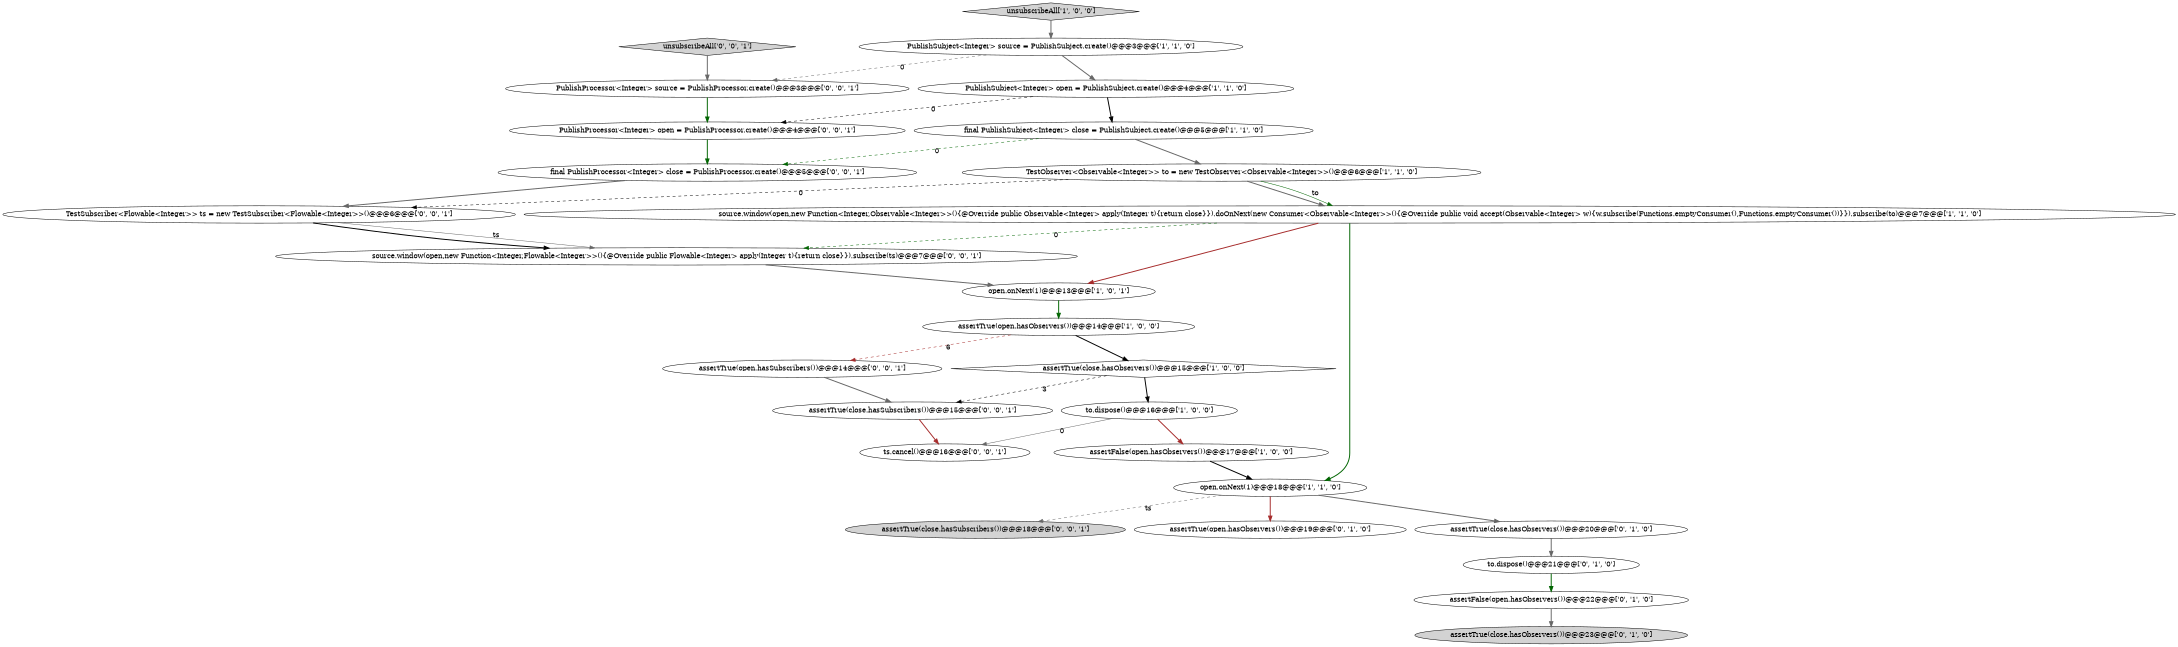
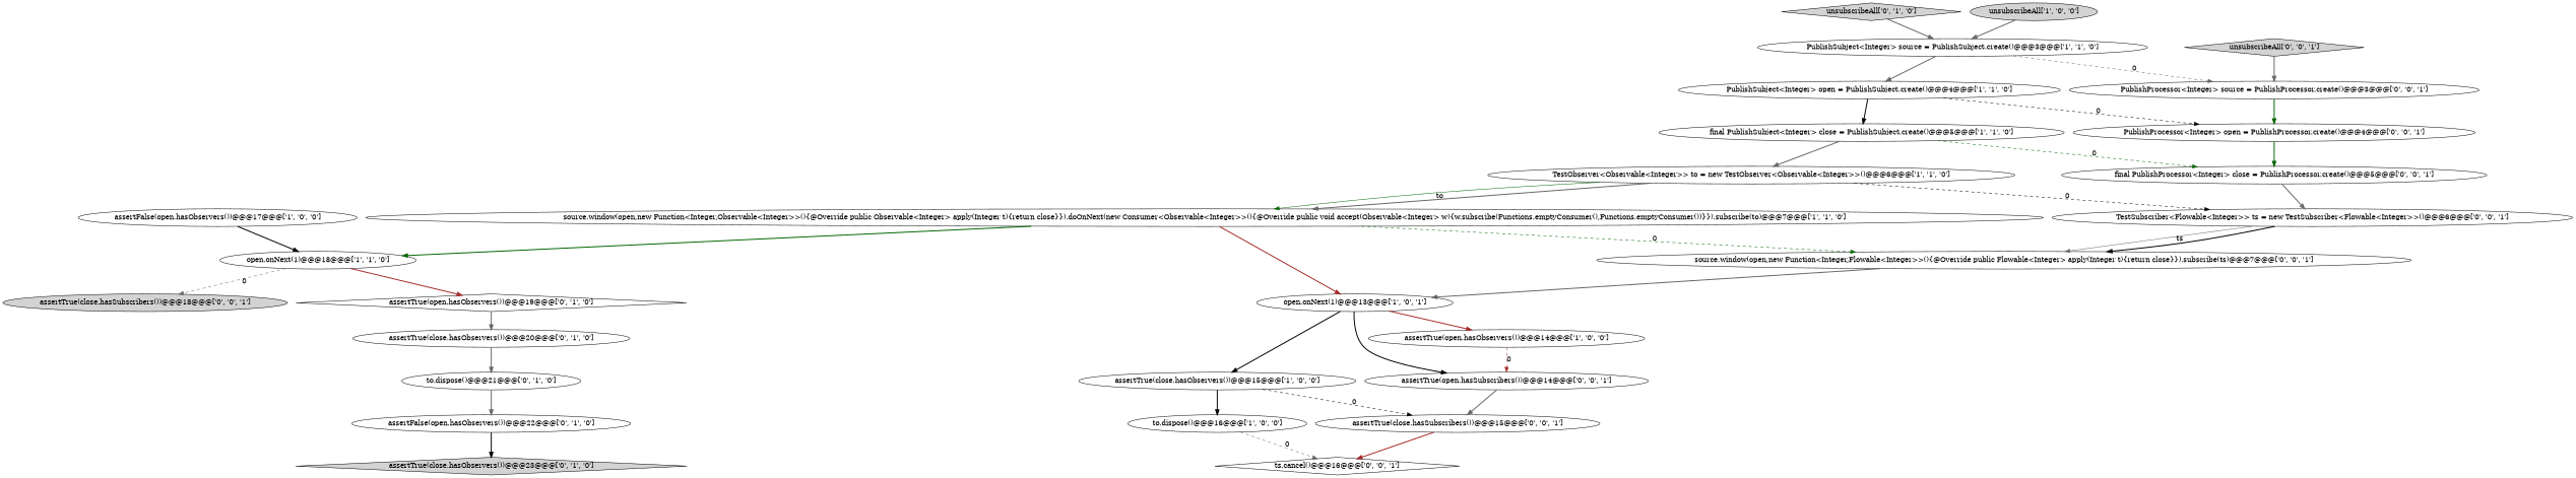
  digraph {
    node [fillcolor=white shape=ellipse style=filled]
    edge [color=gray40 style=bold]
-   n1 [label="assertTrue(close.hasObservers())@@@15@@@['1', '0', '0']" shape=diamond]
+   n1 [label="assertTrue(close.hasObservers())@@@15@@@['1', '0', '0']"]
    n2 [label="assertTrue(close.hasSubscribers())@@@15@@@['0', '0', '1']"]
    n3 [label="to.dispose()@@@16@@@['1', '0', '0']"]
-   n4 [label="ts.cancel()@@@16@@@['0', '0', '1']"]
+   n4 [label="ts.cancel()@@@16@@@['0', '0', '1']" shape=diamond]
    n5 [label="assertFalse(open.hasObservers())@@@17@@@['1', '0', '0']"]
    n6 [label="PublishSubject<Integer> open = PublishSubject.create()@@@4@@@['1', '1', '0']"]
    n7 [label="final PublishSubject<Integer> close = PublishSubject.create()@@@5@@@['1', '1', '0']"]
    n8 [label="PublishProcessor<Integer> open = PublishProcessor.create()@@@4@@@['0', '0', '1']"]
    n9 [label="final PublishProcessor<Integer> close = PublishProcessor.create()@@@5@@@['0', '0', '1']"]
    n10 [label="TestObserver<Observable<Integer>> to = new TestObserver<Observable<Integer>>()@@@6@@@['1', '1', '0']"]
    n11 [fillcolor=lightgray label="unsubscribeAll['0', '0', '1']" shape=diamond]
    n12 [label="PublishProcessor<Integer> source = PublishProcessor.create()@@@3@@@['0', '0', '1']"]
    n13 [label="to.dispose()@@@21@@@['0', '1', '0']"]
    n14 [label="assertFalse(open.hasObservers())@@@22@@@['0', '1', '0']"]
-   n15 [fillcolor=lightgray label="assertTrue(close.hasObservers())@@@23@@@['0', '1', '0']"]
+   n15 [fillcolor=lightgray label="assertTrue(close.hasObservers())@@@23@@@['0', '1', '0']" shape=diamond]
    n16 [label="TestSubscriber<Flowable<Integer>> ts = new TestSubscriber<Flowable<Integer>>()@@@6@@@['0', '0', '1']"]
    n17 [label="source.window(open,new Function<Integer,Flowable<Integer>>(){@Override public Flowable<Integer> apply(Integer t){return close}}).subscribe(ts)@@@7@@@['0', '0', '1']"]
    n18 [label="open.onNext(1)@@@13@@@['1', '0', '1']"]
    n19 [label="assertTrue(open.hasSubscribers())@@@14@@@['0', '0', '1']"]
    n20 [label="assertTrue(open.hasObservers())@@@14@@@['1', '0', '0']"]
    n21 [fillcolor=lightgray label="assertTrue(close.hasSubscribers())@@@18@@@['0', '0', '1']"]
    n22 [label="source.window(open,new Function<Integer,Observable<Integer>>(){@Override public Observable<Integer> apply(Integer t){return close}}).doOnNext(new Consumer<Observable<Integer>>(){@Override public void accept(Observable<Integer> w){w.subscribe(Functions.emptyConsumer(),Functions.emptyConsumer())}}).subscribe(to)@@@7@@@['1', '1', '0']"]
    n23 [label="open.onNext(1)@@@18@@@['1', '1', '0']"]
-   n24 [label="assertTrue(open.hasObservers())@@@19@@@['0', '1', '0']"]
+   n24 [label="assertTrue(open.hasObservers())@@@19@@@['0', '1', '0']" shape=diamond]
    n25 [label="assertTrue(close.hasObservers())@@@20@@@['0', '1', '0']"]
+   n26 [fillcolor=lightgray label="unsubscribeAll['0', '1', '0']" shape=diamond]
    n27 [label="PublishSubject<Integer> source = PublishSubject.create()@@@3@@@['1', '1', '0']"]
-   n28 [fillcolor=lightgray label="unsubscribeAll['1', '0', '0']" shape=diamond]
-   n1 -> n2 [color=black label=3 style=dashed]
+   n28 [fillcolor=lightgray label="unsubscribeAll['1', '0', '0']"]
+   n1 -> n2 [color=black label=0 style=dashed]
    n1 -> n3 [color=black]
    n2 -> n4 [color=brown]
-   n3 -> n4 [label=0 style=solid]
-   n3 -> n5 [color=brown]
+   n3 -> n4 [label=0 style=dashed]
    n5 -> n23 [color=black]
    n6 -> n7 [color=black]
    n6 -> n8 [color=black label=0 style=dashed]
    n7 -> n9 [color=darkgreen label=0 style=dashed]
    n7 -> n10
    n8 -> n9 [color=darkgreen]
    n9 -> n16
    n10 -> n16 [color=black label=0 style=dashed]
    n10 -> n22
    n10 -> n22 [color=darkgreen label=to style=solid]
    n11 -> n12
    n12 -> n8 [color=darkgreen]
-   n13 -> n14 [color=darkgreen]
-   n14 -> n15
+   n13 -> n14
+   n14 -> n15 [color=black]
    n16 -> n17 [label=ts style=solid]
    n16 -> n17 [color=black]
    n17 -> n18
-   n18 -> n20 [color=darkgreen]
+   n18 -> n19 [color=black]
+   n18 -> n20 [color=brown]
    n19 -> n2
-   n20 -> n1 [color=black]
-   n20 -> n19 [color=brown label=6 style=dashed]
+   n18 -> n1 [color=black]
+   n20 -> n19 [color=brown label=0 style=dashed]
    n22 -> n17 [color=darkgreen label=0 style=dashed]
    n22 -> n18 [color=brown]
    n22 -> n23 [color=darkgreen]
-   n23 -> n21 [label=ts style=dashed]
+   n23 -> n21 [label=0 style=dashed]
    n23 -> n24 [color=brown]
-   n23 -> n25
+   n24 -> n25
    n25 -> n13
+   n26 -> n27
    n27 -> n6
    n27 -> n12 [label=0 style=dashed]
    n28 -> n27
  }
